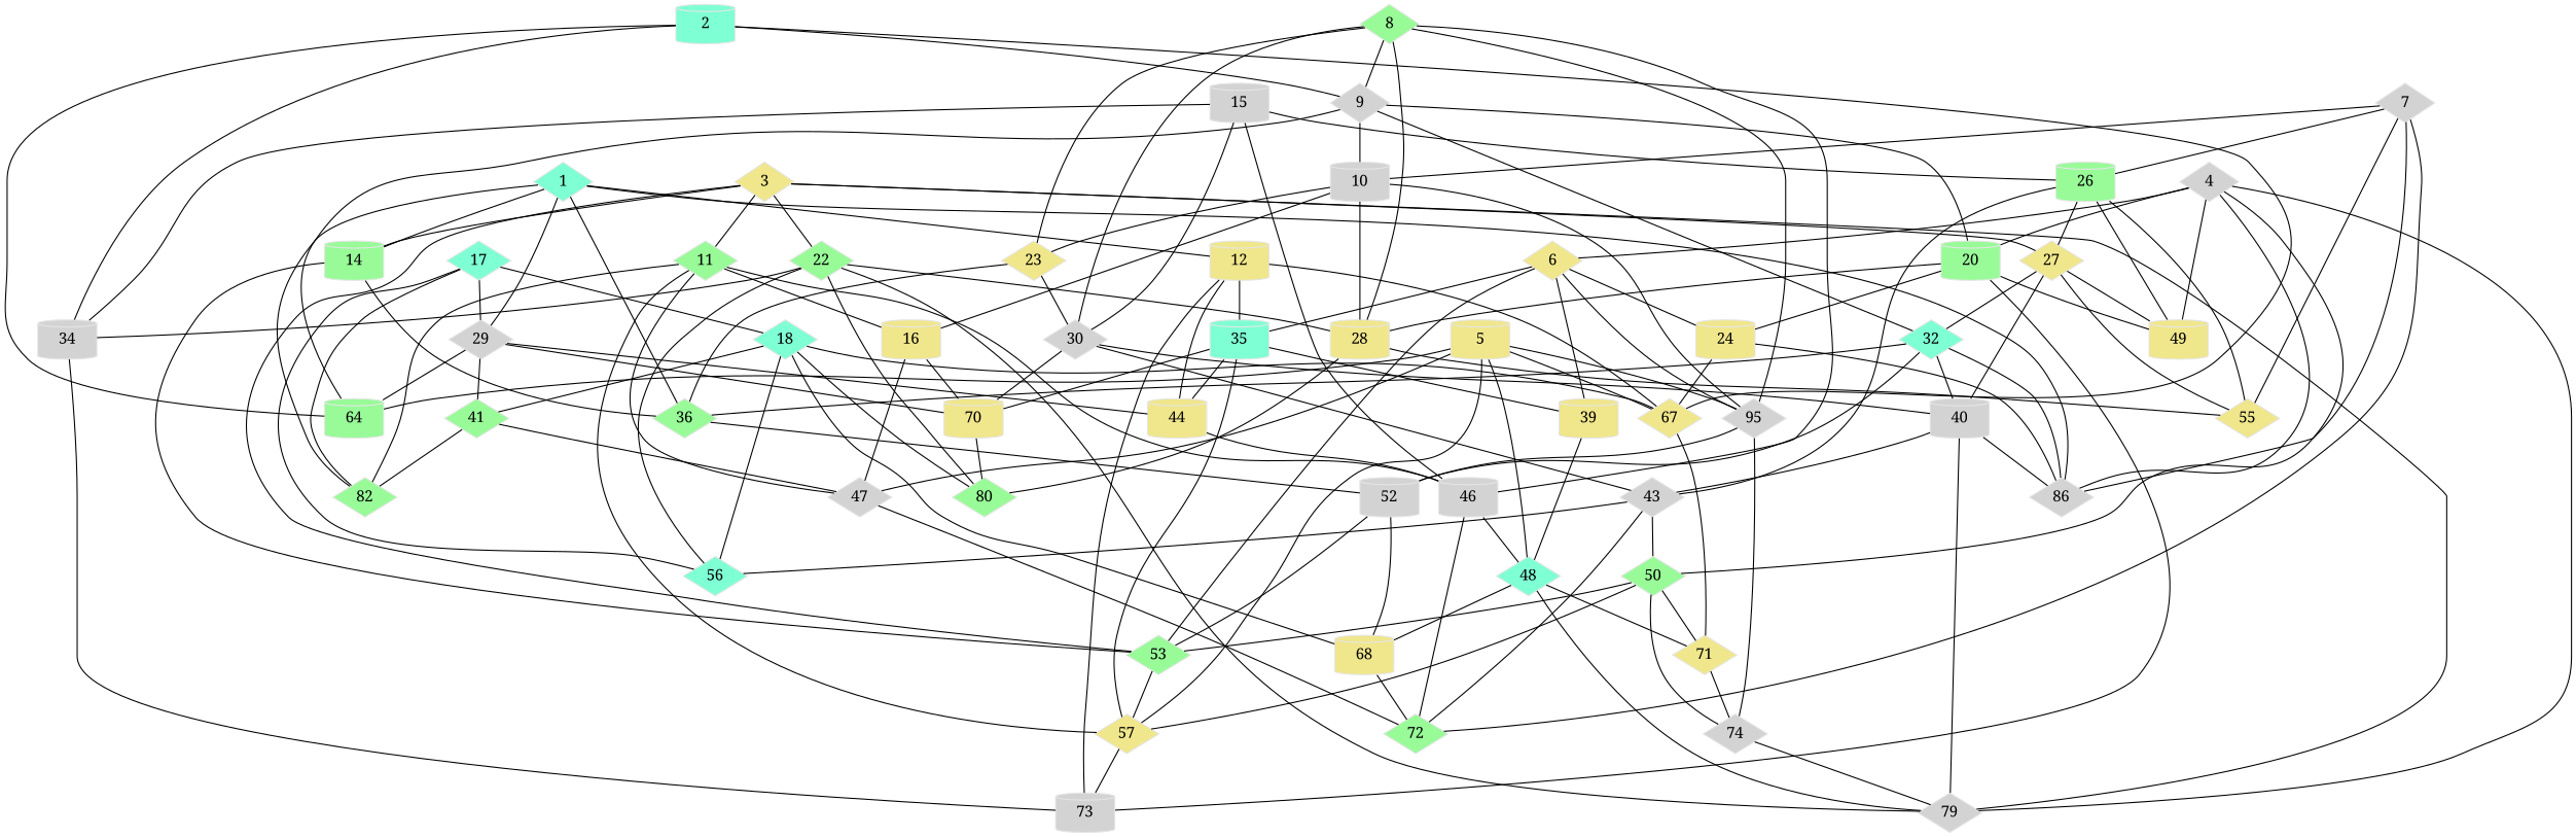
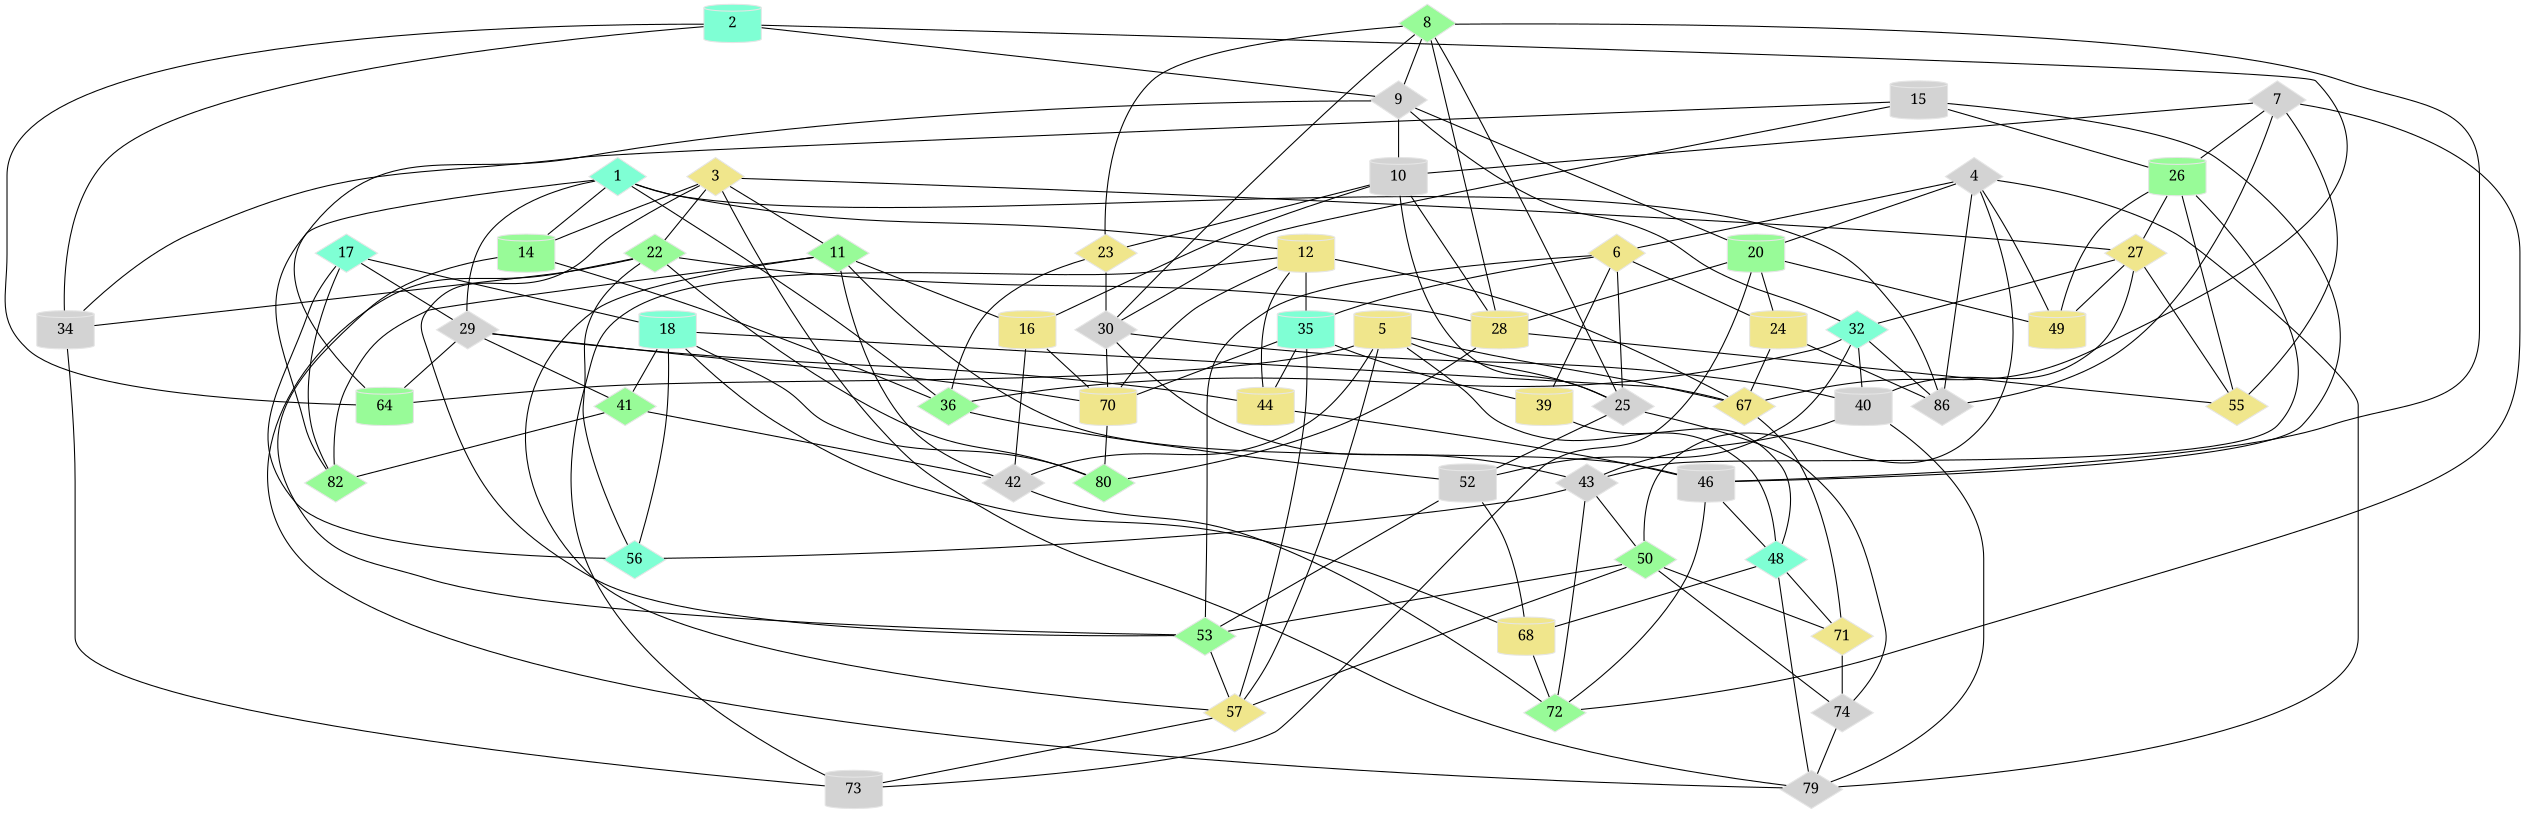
  graph {
    fontname="Noto Serif"
    node [color=gray90 fillcolor=khaki fontname="Noto Serif" shape=diamond style=filled]
    edge [fontname="Noto Serif"]
    1 [fillcolor=aquamarine super="+13"]
    12 [shape=cylinder super="+78"]
    14 [fillcolor=palegreen shape=cylinder]
    29 [fillcolor=lightgrey super="+62"]
    36 [fillcolor=palegreen super="+95"]
    n6 [fillcolor=palegreen label=82]
    86 [fillcolor=lightgrey super="+94"]
    67 [super="+92"]
    35 [fillcolor=aquamarine shape=cylinder super="+85"]
    44 [shape=cylinder]
    70 [shape=cylinder super="+81"]
    73 [fillcolor=lightgrey shape=cylinder]
    53 [fillcolor=palegreen super="+54"]
    64 [fillcolor=palegreen shape=cylinder]
    41 [fillcolor=palegreen]
    52 [fillcolor=lightgrey shape=cylinder super="+60"]
    9 [fillcolor=lightgrey super="+89"]
    20 [fillcolor=palegreen shape=cylinder super="+31"]
    10 [fillcolor=lightgrey shape=cylinder super="+21"]
    32 [fillcolor=aquamarine super="+76"]
    2 [fillcolor=aquamarine shape=cylinder]
    34 [fillcolor=lightgrey shape=cylinder]
    71
    3 [super="+51"]
    11 [fillcolor=palegreen super="+88"]
    22 [fillcolor=palegreen super="+93"]
    27 [super="+45"]
    79 [fillcolor=lightgrey super="+87"]
-   47 [fillcolor=lightgrey super="+66"]
+   47 [fillcolor=lightgrey super="+66" label=42]
    57 [super="+75"]
    46 [fillcolor=lightgrey shape=cylinder super="+77"]
    16 [shape=cylinder]
    28 [shape=cylinder super="+63"]
    56 [fillcolor=aquamarine]
    80 [fillcolor=palegreen]
    49 [shape=cylinder]
    55
    40 [fillcolor=lightgrey shape=cylinder super="+65"]
    4 [fillcolor=lightgrey super="+69"]
    6 [super="+37"]
    50 [fillcolor=palegreen super="+61"]
-   25 [fillcolor=lightgrey super="+58" label=95]
+   25 [fillcolor=lightgrey super="+58"]
    24 [shape=cylinder]
    39 [shape=cylinder]
    74 [fillcolor=lightgrey]
    5 [shape=cylinder super="+90"]
    48 [fillcolor=aquamarine super="+82"]
    72 [fillcolor=palegreen super="+84"]
    68 [shape=cylinder]
    7 [fillcolor=lightgrey super="+59"]
    26 [fillcolor=palegreen shape=cylinder super="+42"]
    23
    43 [fillcolor=lightgrey super="+91"]
    8 [fillcolor=palegreen super="+33"]
    30 [fillcolor=lightgrey super="+38"]
    15 [fillcolor=lightgrey shape=cylinder]
-   18 [fillcolor=aquamarine super="+19"]
+   18 [fillcolor=aquamarine shape=cylinder super="+19"]
    17 [fillcolor=aquamarine]
    1 -- 12
    1 -- 14
    1 -- 29
    1 -- 36
    1 -- n6
    1 -- 86
    12 -- 67
    12 -- 35
    12 -- 44
+   12 -- 70
    12 -- 73
    14 -- 36
    14 -- 53
    29 -- 44
    29 -- 70
    29 -- 64
    29 -- 41
    36 -- 52 [weight=2]
    67 -- 71
    35 -- 44
    35 -- 70
    35 -- 57
    35 -- 39
    44 -- 46
    70 -- 80
    53 -- 57
    41 -- n6
    41 -- 47
    52 -- 53
    52 -- 68
    9 -- 64
    9 -- 20
    9 -- 10
    9 -- 32
    20 -- 73
    20 -- 28
    20 -- 49
    20 -- 24
    10 -- 16
    10 -- 28
    10 -- 25
    10 -- 23
    32 -- 36
    32 -- 86
    32 -- 52
    32 -- 40
    2 -- 67
    2 -- 64
    2 -- 9
    2 -- 34
    34 -- 73
    71 -- 74
    3 -- 14
    3 -- 53
    3 -- 11
    3 -- 22
    3 -- 27
    3 -- 79
    11 -- n6
    11 -- 47
    11 -- 57
    11 -- 46
    11 -- 16
    22 -- 34
    22 -- 79
    22 -- 28
    22 -- 56
    22 -- 80
    27 -- 32
    27 -- 49
    27 -- 55
    27 -- 40
    47 -- 72 [weight=2]
    57 -- 73
    46 -- 48
    46 -- 72
    16 -- 70
    16 -- 47
    28 -- 80
    28 -- 55
-   40 -- 86
    40 -- 79
    40 -- 43
    4 -- 86
    4 -- 20
    4 -- 79
    4 -- 49
    4 -- 6
    4 -- 50
    6 -- 35
    6 -- 53
    6 -- 25
    6 -- 24
    6 -- 39
    50 -- 53
    50 -- 71
    50 -- 57
    50 -- 74
    25 -- 52
    25 -- 74
    24 -- 86
    24 -- 67
    39 -- 48
    74 -- 79
    5 -- 67
    5 -- 64
    5 -- 47
    5 -- 57
    5 -- 25
    5 -- 48
    48 -- 71
    48 -- 79
    48 -- 68
    68 -- 72
    7 -- 86
    7 -- 10
    7 -- 55
    7 -- 72
    7 -- 26
    26 -- 27
    26 -- 49
    26 -- 55
    26 -- 43
    23 -- 36
    23 -- 30
    43 -- 56
    43 -- 50
    43 -- 72
    8 -- 9
    8 -- 46
    8 -- 28
    8 -- 25
    8 -- 23
    8 -- 30
    30 -- 70
    30 -- 40
    30 -- 43
    15 -- 34
    15 -- 46
    15 -- 26
    15 -- 30
    18 -- 67
    18 -- 41
    18 -- 56
    18 -- 80
    18 -- 68
    17 -- 29
    17 -- n6
    17 -- 56
    17 -- 18
  }
